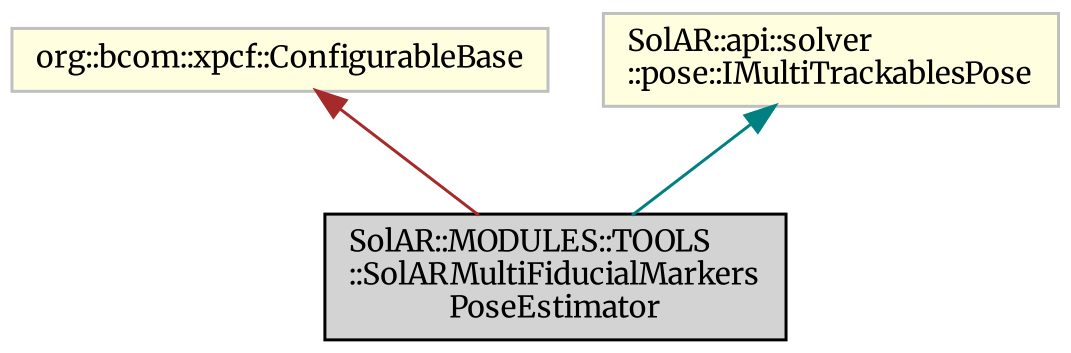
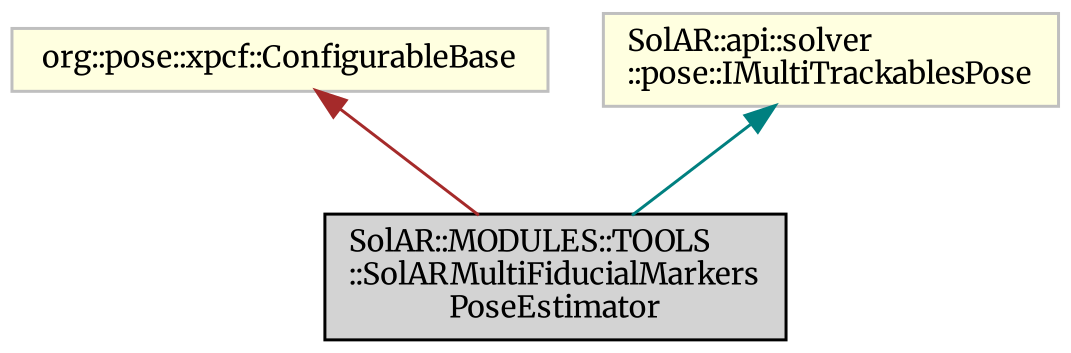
  digraph {
    fontname=Merriweather
    node [color=grey75 fillcolor=lightyellow fontname=Merriweather fontsize=10 shape=record style=filled]
    edge [dir=back fontname=Merriweather fontsize=10 labelfontname=Helvetica labelfontsize=10 style=solid]
    n1 [color=black fillcolor=lightgrey fontcolor=black height=0.2 label="SolAR::MODULES::TOOLS\l::SolARMultiFiducialMarkers\lPoseEstimator" width=0.4]
-   n2 [height=0.2 label="org::bcom::xpcf::ConfigurableBase" width=0.4]
+   n2 [height=0.2 label="org::pose::xpcf::ConfigurableBase" width=0.4]
    n3 [height=0.2 label="SolAR::api::solver\l::pose::IMultiTrackablesPose" width=0.4]
    n2 -> n1 [color=brown]
    n3 -> n1 [color=teal]
  }
